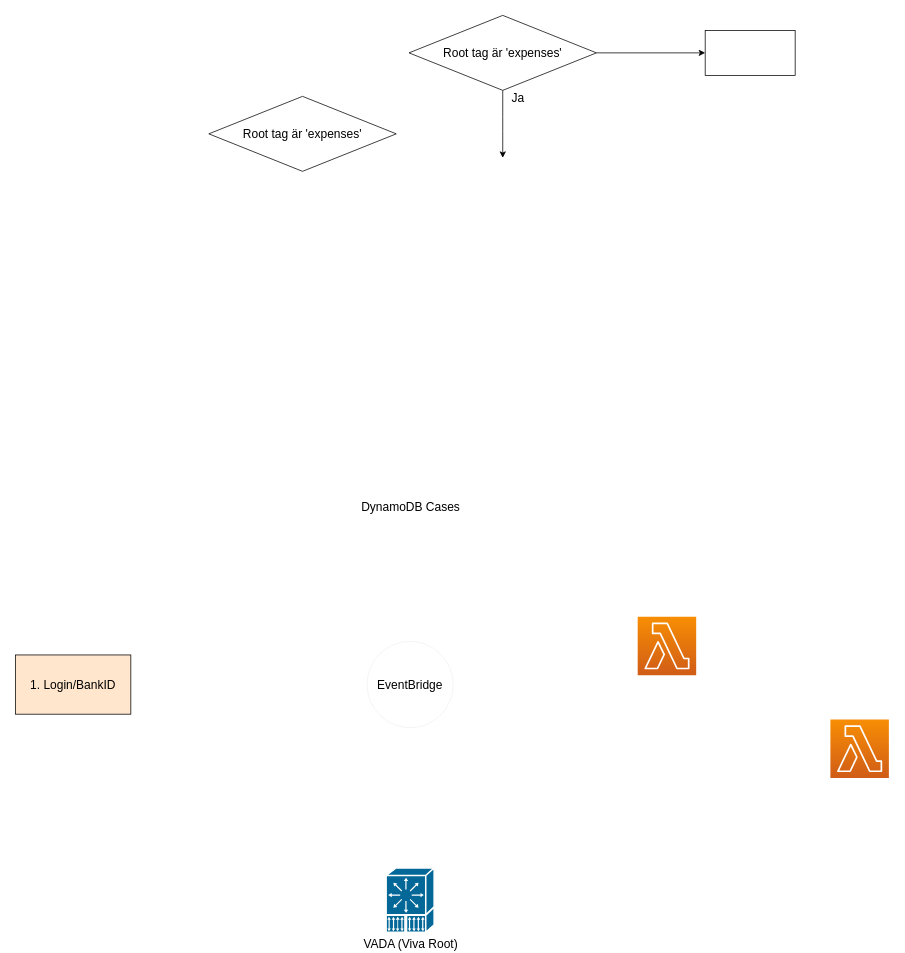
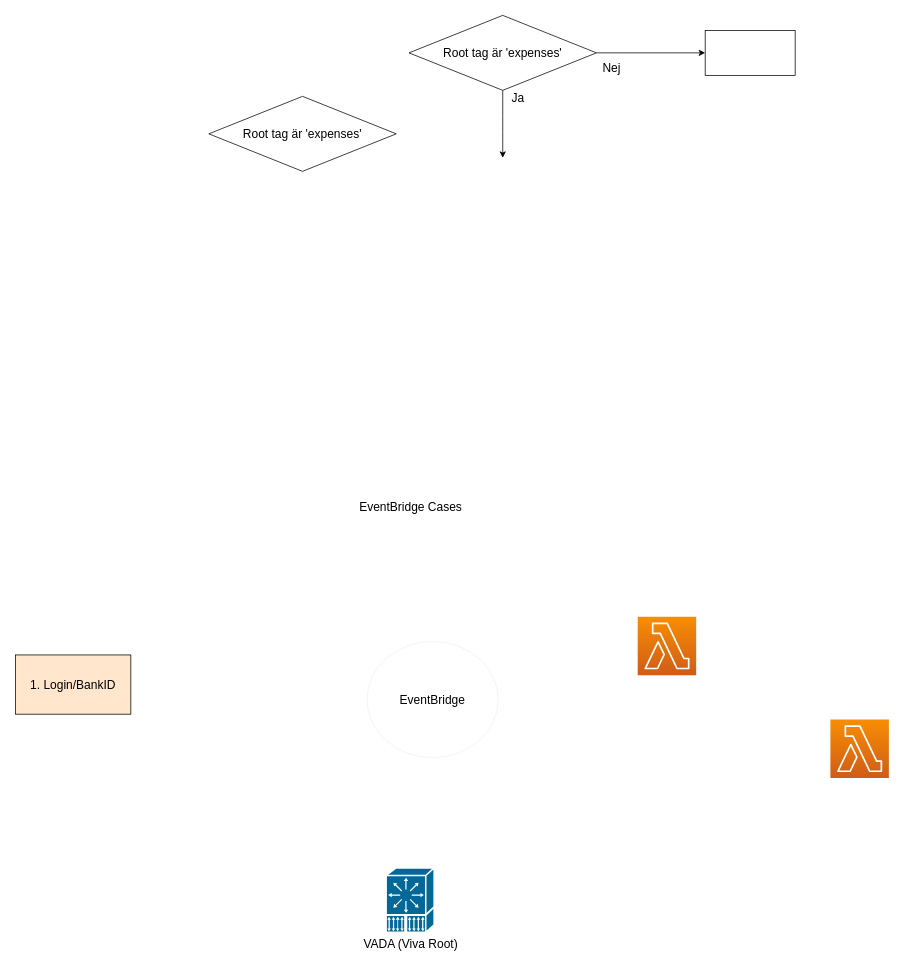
  <mxCell id="0" />
  <mxCell id="1" parent="0" />
  <mxCell id="2" value="&lt;font style=&quot;font-size: 16px&quot;&gt;1. Login/BankID&lt;/font&gt;" style="whiteSpace=wrap;html=1;strokeWidth=1;fontSize=18;arcSize=35;fillColor=#ffe6cc;" parent="1" vertex="1"><mxGeometry x="20" y="873" width="154" height="79" as="geometry" /></mxCell>
  <mxCell id="3" value="" style="edgeStyle=orthogonalEdgeStyle;orthogonalLoop=1;jettySize=auto;html=1;fontSize=16;" parent="1" source="5" target="6" edge="1"><mxGeometry relative="1" as="geometry" /></mxCell>
  <mxCell id="4" value="" style="edgeStyle=orthogonalEdgeStyle;orthogonalLoop=1;jettySize=auto;html=1;fontSize=16;" parent="1" source="5" edge="1"><mxGeometry relative="1" as="geometry"><mxPoint x="670" y="210" as="targetPoint" /></mxGeometry></mxCell>
  <mxCell id="5" value="Root tag är 'expenses'" style="rhombus;whiteSpace=wrap;html=1;strokeWidth=1;fontSize=16;" parent="1" vertex="1"><mxGeometry x="545" y="20" width="250" height="100" as="geometry" /></mxCell>
  <mxCell id="6" value="" style="whiteSpace=wrap;html=1;fontSize=16;strokeWidth=1;" parent="1" vertex="1"><mxGeometry x="940" y="40" width="120" height="60" as="geometry" /></mxCell>
+ <mxCell id="7" value="Nej" style="text;html=1;align=center;verticalAlign=middle;resizable=0;points=[];autosize=1;fontSize=16;" parent="1" vertex="1"><mxGeometry x="795" y="80" width="40" height="20" as="geometry" /></mxCell>
  <mxCell id="8" value="Ja" style="text;html=1;align=center;verticalAlign=middle;resizable=0;points=[];autosize=1;fontSize=16;rotation=0;" parent="1" vertex="1"><mxGeometry x="675" y="120" width="30" height="20" as="geometry" /></mxCell>
  <mxCell id="9" value="Root tag är 'expenses'" style="rhombus;whiteSpace=wrap;html=1;strokeWidth=1;fontSize=16;" parent="1" vertex="1"><mxGeometry x="278" y="128" width="250" height="100" as="geometry" /></mxCell>
- <mxCell id="10" value="EventBridge" style="ellipse;whiteSpace=wrap;html=1;aspect=fixed;shadow=0;sketch=0;strokeColor=#f0f0f0;fillColor=none;gradientColor=none;fontSize=16;" parent="1" vertex="1"><mxGeometry x="489" y="855" width="115" height="115" as="geometry" /></mxCell>
+ <mxCell id="10" value="EventBridge" style="ellipse;whiteSpace=wrap;html=1;aspect=fixed;shadow=0;sketch=0;strokeColor=#f0f0f0;fillColor=none;gradientColor=none;fontSize=16;" parent="1" vertex="1"><mxGeometry x="489" y="855" width="175" height="155" as="geometry" /></mxCell>
  <mxCell id="11" value="" style="outlineConnect=0;fontColor=#232F3E;gradientColor=#F78E04;gradientDirection=north;fillColor=#D05C17;strokeColor=#ffffff;dashed=0;verticalLabelPosition=bottom;verticalAlign=top;align=center;html=1;fontSize=12;fontStyle=0;aspect=fixed;shape=mxgraph.aws4.resourceIcon;resIcon=mxgraph.aws4.lambda;" vertex="1" parent="1"><mxGeometry x="850" y="822" width="78" height="78" as="geometry" /></mxCell>
  <mxCell id="12" value="" style="outlineConnect=0;fontColor=#232F3E;gradientColor=#F78E04;gradientDirection=north;fillColor=#D05C17;strokeColor=#ffffff;dashed=0;verticalLabelPosition=bottom;verticalAlign=top;align=center;html=1;fontSize=12;fontStyle=0;aspect=fixed;shape=mxgraph.aws4.resourceIcon;resIcon=mxgraph.aws4.lambda;" vertex="1" parent="1"><mxGeometry x="1107" y="959" width="78" height="78" as="geometry" /></mxCell>
- <mxCell id="13" value="&lt;span style=&quot;&quot;&gt;DynamoDB &lt;font style=&quot;font-size: 16px&quot;&gt;Cases&lt;/font&gt;&lt;/span&gt;" style="shape=image;html=1;verticalAlign=top;verticalLabelPosition=bottom;labelBackgroundColor=none;imageAspect=0;aspect=fixed;image=https://cdn2.iconfinder.com/data/icons/amazon-aws-stencils/100/Database_copy_DynamoDB-128.png;fontSize=16;" vertex="1" parent="1"><mxGeometry x="482.5" y="532" width="128" height="128" as="geometry" /></mxCell>
+ <mxCell id="13" value="&lt;span style=&quot;&quot;&gt;EventBridge &lt;font style=&quot;font-size: 16px&quot;&gt;Cases&lt;/font&gt;&lt;/span&gt;" style="shape=image;html=1;verticalAlign=top;verticalLabelPosition=bottom;labelBackgroundColor=none;imageAspect=0;aspect=fixed;image=https://cdn2.iconfinder.com/data/icons/amazon-aws-stencils/100/Database_copy_DynamoDB-128.png;fontSize=16;" vertex="1" parent="1"><mxGeometry x="482.5" y="532" width="128" height="128" as="geometry" /></mxCell>
  <mxCell id="14" value="VADA (Viva Root)" style="shape=mxgraph.cisco.computers_and_peripherals.pc_adapter_card;html=1;pointerEvents=1;dashed=0;fillColor=#036897;strokeColor=#ffffff;strokeWidth=2;verticalLabelPosition=bottom;verticalAlign=top;align=center;outlineConnect=0;labelBackgroundColor=none;fontSize=16;" vertex="1" parent="1"><mxGeometry x="514.5" y="1157" width="64" height="86" as="geometry" /></mxCell>
